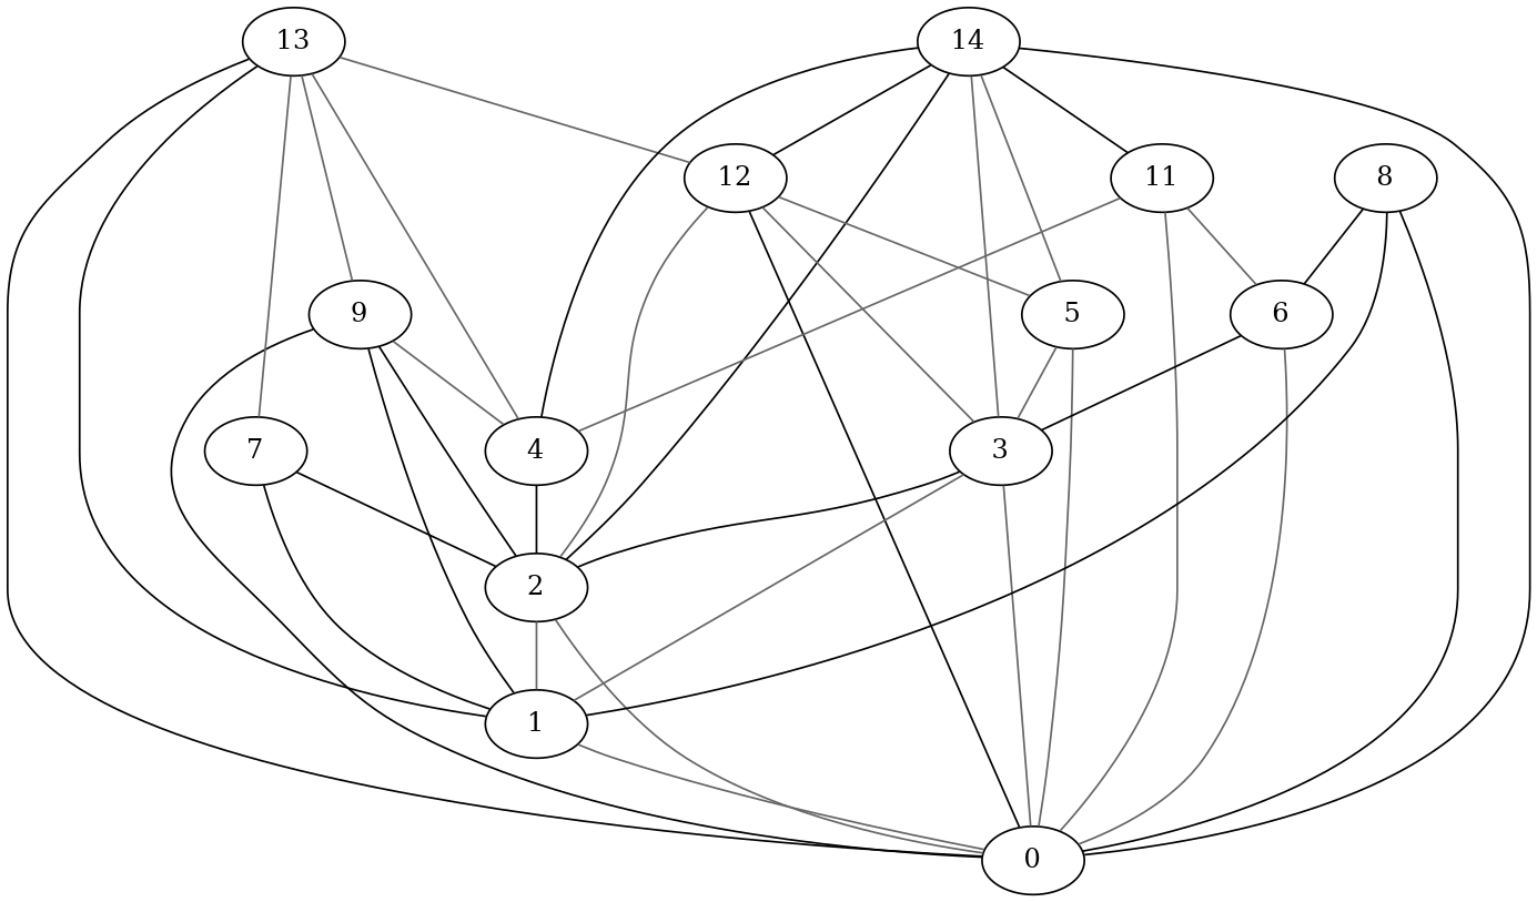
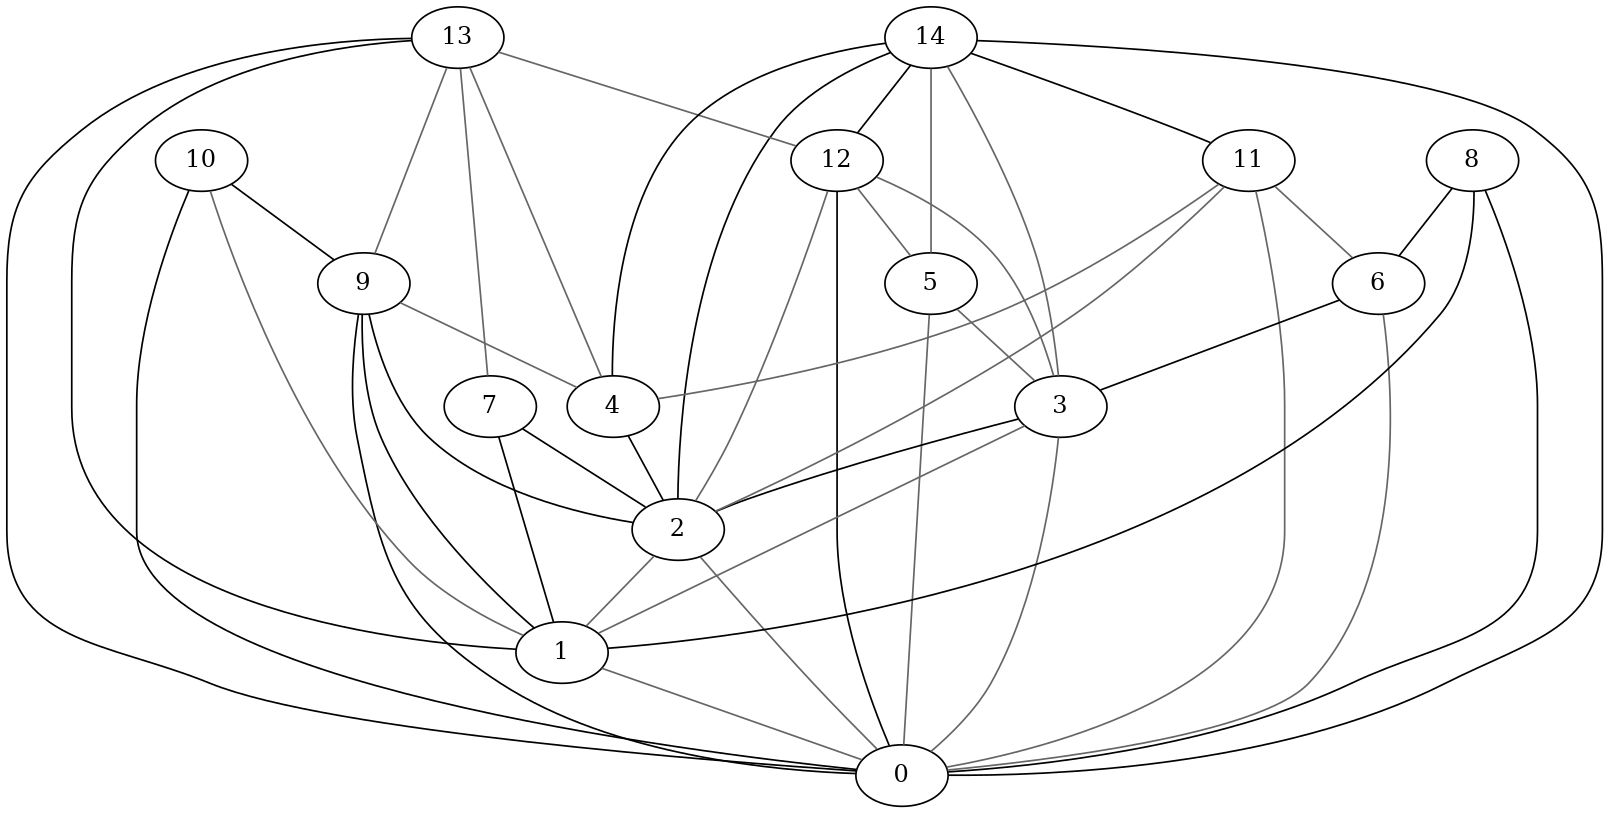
  digraph {
    rankdir=BT
    edge [arrowhead=both color=gray40]
    0
    1
    2
    3
    5
    6
    8
    9
+   10
    11
    12
    13
    14
    7
    4
    0 -> 1
    0 -> 2
    0 -> 3
    0 -> 5
    0 -> 6
    0 -> 8 [color=black]
    0 -> 9 [color=black]
+   0 -> 10 [color=black]
    0 -> 11
    0 -> 12 [color=black]
    0 -> 13 [color=black]
    0 -> 14 [color=black]
    1 -> 2
    1 -> 3
    1 -> 8 [color=black]
    1 -> 9 [color=black]
+   1 -> 10
    1 -> 13 [color=black]
    1 -> 7 [color=black]
    2 -> 3 [color=black]
    2 -> 9 [color=black]
+   2 -> 11
    2 -> 12
    2 -> 14 [color=black]
    2 -> 7 [color=black]
    2 -> 4 [color=black]
    3 -> 5
    3 -> 6 [color=black]
    3 -> 12
    3 -> 14
    5 -> 12
    5 -> 14
    6 -> 8 [color=black]
    6 -> 11
+   9 -> 10 [color=black]
    9 -> 13
    11 -> 14 [color=black]
    12 -> 13
    12 -> 14 [color=black]
    7 -> 13
    4 -> 9
    4 -> 11
    4 -> 13
    4 -> 14 [color=black]
  }
